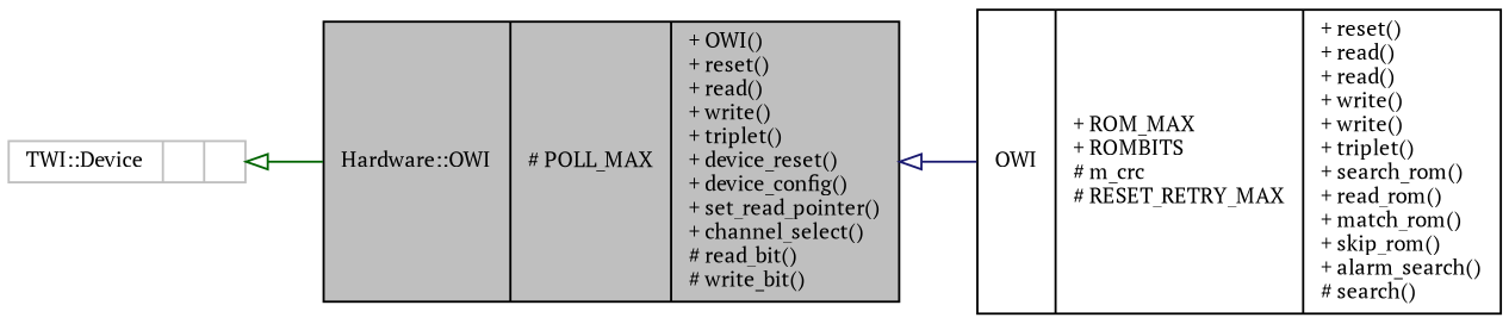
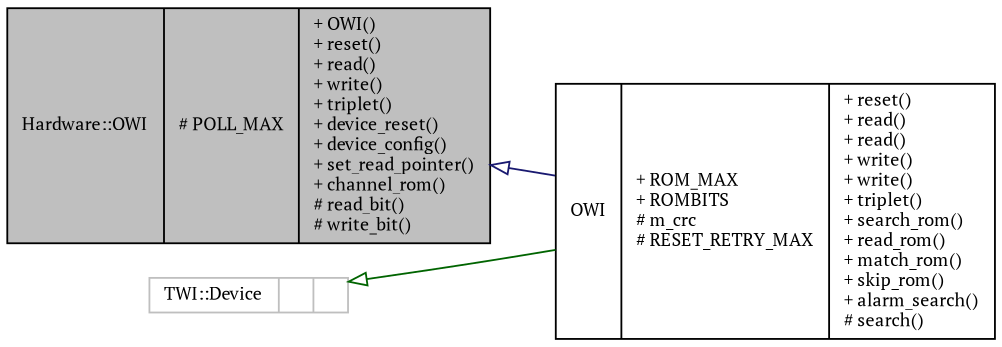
  digraph {
    fontname="PT Serif"
    rankdir=LR
    node [color=black fillcolor=white fontname="PT Serif" fontsize=10 shape=record style=filled]
    edge [arrowtail=onormal dir=back fontname="PT Serif" fontsize=10 labelfontname=Helvetica labelfontsize=10 style=solid]
-   n1 [fillcolor=grey75 fontcolor=black height=0.2 label="{Hardware::OWI\n|# POLL_MAX\l|+ OWI()\l+ reset()\l+ read()\l+ write()\l+ triplet()\l+ device_reset()\l+ device_config()\l+ set_read_pointer()\l+ channel_select()\l# read_bit()\l# write_bit()\l}" width=0.4]
+   n1 [fillcolor=grey75 fontcolor=black height=0.2 label="{Hardware::OWI\n|# POLL_MAX\l|+ OWI()\l+ reset()\l+ read()\l+ write()\l+ triplet()\l+ device_reset()\l+ device_config()\l+ set_read_pointer()\l+ channel_rom()\l# read_bit()\l# write_bit()\l}" width=0.4]
    n2 [height=0.2 label="{OWI\n|+ ROM_MAX\l+ ROMBITS\l# m_crc\l# RESET_RETRY_MAX\l|+ reset()\l+ read()\l+ read()\l+ write()\l+ write()\l+ triplet()\l+ search_rom()\l+ read_rom()\l+ match_rom()\l+ skip_rom()\l+ alarm_search()\l# search()\l}" width=0.4]
    n3 [color=grey75 height=0.2 label="{TWI::Device\n||}" width=0.4]
    n1 -> n2 [color=midnightblue]
-   n3 -> n1 [color=darkgreen]
+   n3 -> n2 [color=darkgreen]
  }
